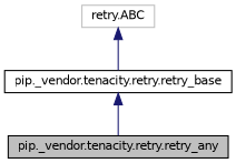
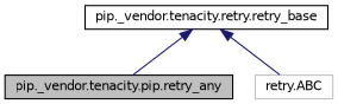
  digraph {
    fontname="DejaVu Sans"
    node [color=black fillcolor=white fontname="DejaVu Sans" fontsize=10 shape=record style=filled]
    edge [color=midnightblue dir=back fontname="DejaVu Sans" fontsize=10 labelfontname=Helvetica labelfontsize=10 style=solid]
-   n1 [fillcolor=grey75 fontcolor=black height=0.2 label="pip._vendor.tenacity.retry.retry_any" width=0.4]
+   n1 [fillcolor=grey75 fontcolor=black height=0.2 label="pip._vendor.tenacity.pip.retry_any" width=0.4]
    n2 [height=0.2 label="pip._vendor.tenacity.retry.retry_base" width=0.4]
    n3 [color=grey75 height=0.2 label="retry.ABC" width=0.4]
    n2 -> n1
-   n3 -> n2
+   n2 -> n3
  }
